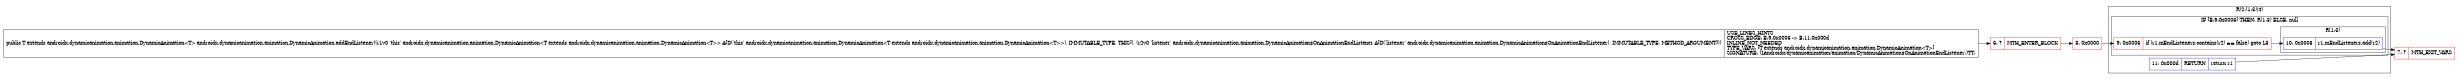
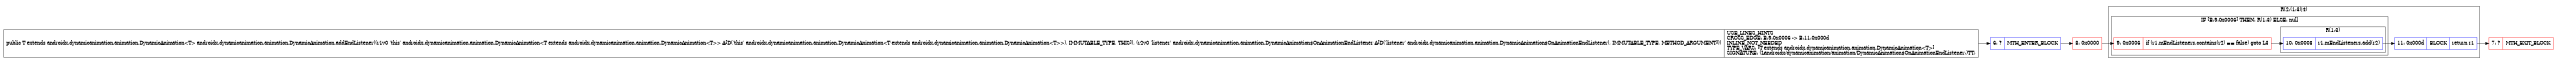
  digraph {
    rankdir=LR
    node [color=red shape=record]
    n1 [color=blue label="{10\:\ 0x0008|r1.mEndListeners.add(r2)\l}"]
    n2 [label="{9\:\ 0x0006|if (r1.mEndListeners.contains(r2) == false) goto L3\l}"]
-   n3 [color=blue label="{11\:\ 0x000d|RETURN\l|return r1\l}"]
-   n4 [label="{7\:\ ?|MTH_EXIT_VARS\l}"]
-   n5 [label="{6\:\ ?|MTH_ENTER_BLOCK\l}"]
+   n3 [color=blue label="{11\:\ 0x000d|BLOCK\l|return r1\l}"]
+   n4 [label="{7\:\ ?|MTH_EXIT_BLOCK\l}"]
+   n5 [color=blue label="{6\:\ ?|MTH_ENTER_BLOCK\l}"]
    n6 [label="{8\:\ 0x0000}"]
    n7 [label="{public T extends androidx.dynamicanimation.animation.DynamicAnimation\<T\> androidx.dynamicanimation.animation.DynamicAnimation.addEndListener((r1v0 'this' androidx.dynamicanimation.animation.DynamicAnimation\<T extends androidx.dynamicanimation.animation.DynamicAnimation\<T\>\> A[D('this' androidx.dynamicanimation.animation.DynamicAnimation\<T extends androidx.dynamicanimation.animation.DynamicAnimation\<T\>\>), IMMUTABLE_TYPE, THIS]), (r2v0 'listener' androidx.dynamicanimation.animation.DynamicAnimation$OnAnimationEndListener A[D('listener' androidx.dynamicanimation.animation.DynamicAnimation$OnAnimationEndListener), IMMUTABLE_TYPE, METHOD_ARGUMENT]))  | USE_LINES_HINTS\lCROSS_EDGE: B:9:0x0006 \-\> B:11:0x000d\lINLINE_NOT_NEEDED\lTYPE_VARS: [T extends androidx.dynamicanimation.animation.DynamicAnimation\<T\>]\lSIGNATURE: (Landroidx\/dynamicanimation\/animation\/DynamicAnimation$OnAnimationEndListener;)TT;\l}" color=""]
    subgraph cluster_1 {
      label="R(2:(1:3)|4)"
      n3
      subgraph cluster_2 {
        label="IF [B:9:0x0006] THEN: R(1:3) ELSE: null"
        n2
        subgraph cluster_3 {
          label="R(1:3)"
          n1
        }
      }
    }
-   n1 -> n4
+   n1 -> n3
    n2 -> n1
    n3 -> n4
    n5 -> n6
    n6 -> n2
    n7 -> n5
  }
